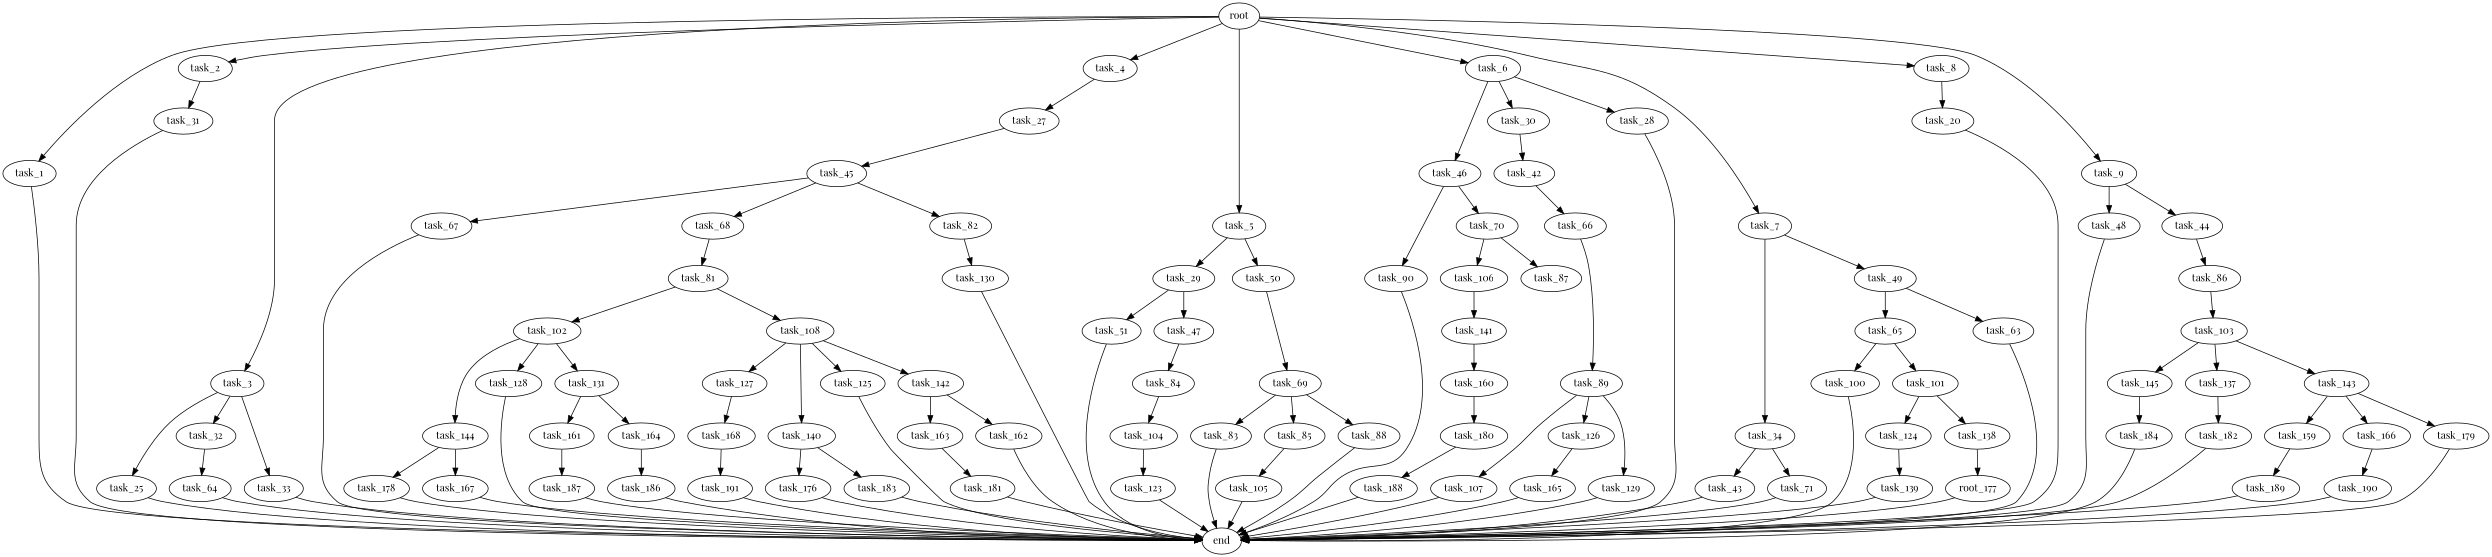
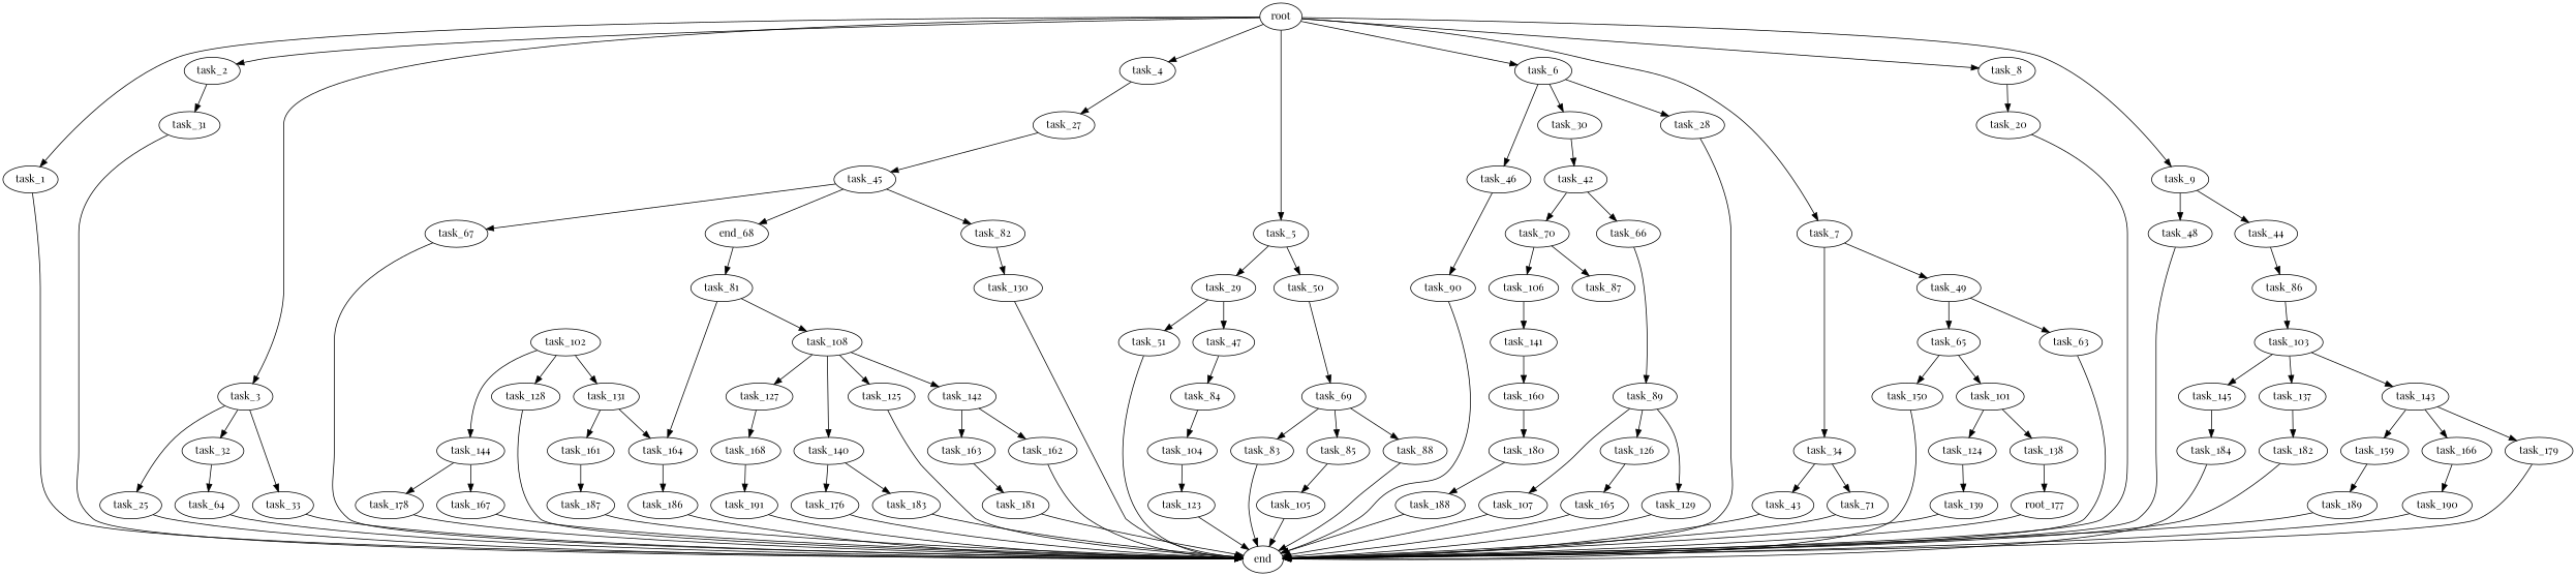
  digraph {
    fontname="Playfair Display"
    node [fontname="Playfair Display"]
    edge [fontname="Playfair Display"]
    root
    task_1
    task_2
    task_3
    task_4
    task_5
    task_6
    task_7
    task_8
    task_9
    end
    task_31
    task_25
    task_32
    task_33
    task_27
    task_29
    task_50
    task_28
    task_30
    task_46
    task_34
    task_49
    n24 [label=task_20]
    task_44
    task_48
    task_64
    task_45
    task_47
    task_51
    task_69
    task_42
    task_70
    task_90
    task_43
    task_71
    task_63
    task_65
    task_86
    task_67
-   task_68
+   task_68 [label=end_68]
    task_82
    task_84
    task_66
    task_89
    task_103
    task_81
    task_130
    task_87
    task_106
    task_104
-   task_100
+   task_100 [label=task_150]
    task_101
    task_83
    task_85
    task_88
    task_124
    task_138
    task_107
    task_126
    task_129
    task_102
    task_108
    task_105
    task_141
    task_128
    task_131
    task_144
    task_125
    task_127
    task_140
    task_142
    task_123
    task_137
    task_143
    task_145
    task_165
    task_139
    n79 [label=root_177]
    task_161
    task_164
    task_167
    task_178
    task_182
    task_159
    task_166
    task_179
    task_184
    task_160
    task_168
    task_176
    task_183
    task_162
    task_163
    task_191
    task_187
    task_186
    task_180
    task_181
    task_189
    task_190
    task_188
    root -> task_1
    root -> task_2
    root -> task_3
    root -> task_4
    root -> task_5
    root -> task_6
    root -> task_7
    root -> task_8
    root -> task_9
    task_1 -> end
    task_2 -> task_31
    task_3 -> task_25
    task_3 -> task_32
    task_3 -> task_33
    task_4 -> task_27
    task_5 -> task_29
    task_5 -> task_50
    task_6 -> task_28
    task_6 -> task_30
    task_6 -> task_46
    task_7 -> task_34
    task_7 -> task_49
    task_8 -> n24
    task_9 -> task_44
    task_9 -> task_48
    task_31 -> end
    task_25 -> end
    task_32 -> task_64
    task_33 -> end
    task_27 -> task_45
    task_29 -> task_47
    task_29 -> task_51
    task_50 -> task_69
    task_28 -> end
    task_30 -> task_42
-   task_46 -> task_70
+   task_42 -> task_70
    task_46 -> task_90
    task_34 -> task_43
    task_34 -> task_71
    task_49 -> task_63
    task_49 -> task_65
    n24 -> end
    task_44 -> task_86
    task_48 -> end
    task_64 -> end
    task_45 -> task_67
    task_45 -> task_68
    task_45 -> task_82
    task_47 -> task_84
    task_51 -> end
    task_69 -> task_83
    task_69 -> task_85
    task_69 -> task_88
    task_42 -> task_66
    task_70 -> task_87
    task_70 -> task_106
    task_90 -> end
    task_43 -> end
    task_71 -> end
    task_63 -> end
    task_65 -> task_100
    task_65 -> task_101
    task_86 -> task_103
    task_67 -> end
    task_68 -> task_81
    task_82 -> task_130
    task_84 -> task_104
    task_66 -> task_89
    task_89 -> task_107
    task_89 -> task_126
    task_89 -> task_129
    task_103 -> task_137
    task_103 -> task_143
    task_103 -> task_145
-   task_81 -> task_102
+   task_81 -> task_164
    task_81 -> task_108
    task_130 -> end
    task_106 -> task_141
    task_104 -> task_123
    task_100 -> end
    task_101 -> task_124
    task_101 -> task_138
    task_83 -> end
    task_85 -> task_105
    task_88 -> end
    task_124 -> task_139
    task_138 -> n79
    task_107 -> end
    task_126 -> task_165
    task_129 -> end
    task_102 -> task_128
    task_102 -> task_131
    task_102 -> task_144
    task_108 -> task_125
    task_108 -> task_127
    task_108 -> task_140
    task_108 -> task_142
    task_105 -> end
    task_141 -> task_160
    task_128 -> end
    task_131 -> task_161
    task_131 -> task_164
    task_144 -> task_167
    task_144 -> task_178
    task_125 -> end
    task_127 -> task_168
    task_140 -> task_176
    task_140 -> task_183
    task_142 -> task_162
    task_142 -> task_163
    task_123 -> end
    task_137 -> task_182
    task_143 -> task_159
    task_143 -> task_166
    task_143 -> task_179
    task_145 -> task_184
    task_165 -> end
    task_139 -> end
    n79 -> end
    task_161 -> task_187
    task_164 -> task_186
    task_167 -> end
    task_178 -> end
    task_182 -> end
    task_159 -> task_189
    task_166 -> task_190
    task_179 -> end
    task_184 -> end
    task_160 -> task_180
    task_168 -> task_191
    task_176 -> end
    task_183 -> end
    task_162 -> end
    task_163 -> task_181
    task_191 -> end
    task_187 -> end
    task_186 -> end
    task_180 -> task_188
    task_181 -> end
    task_189 -> end
    task_190 -> end
    task_188 -> end
  }
